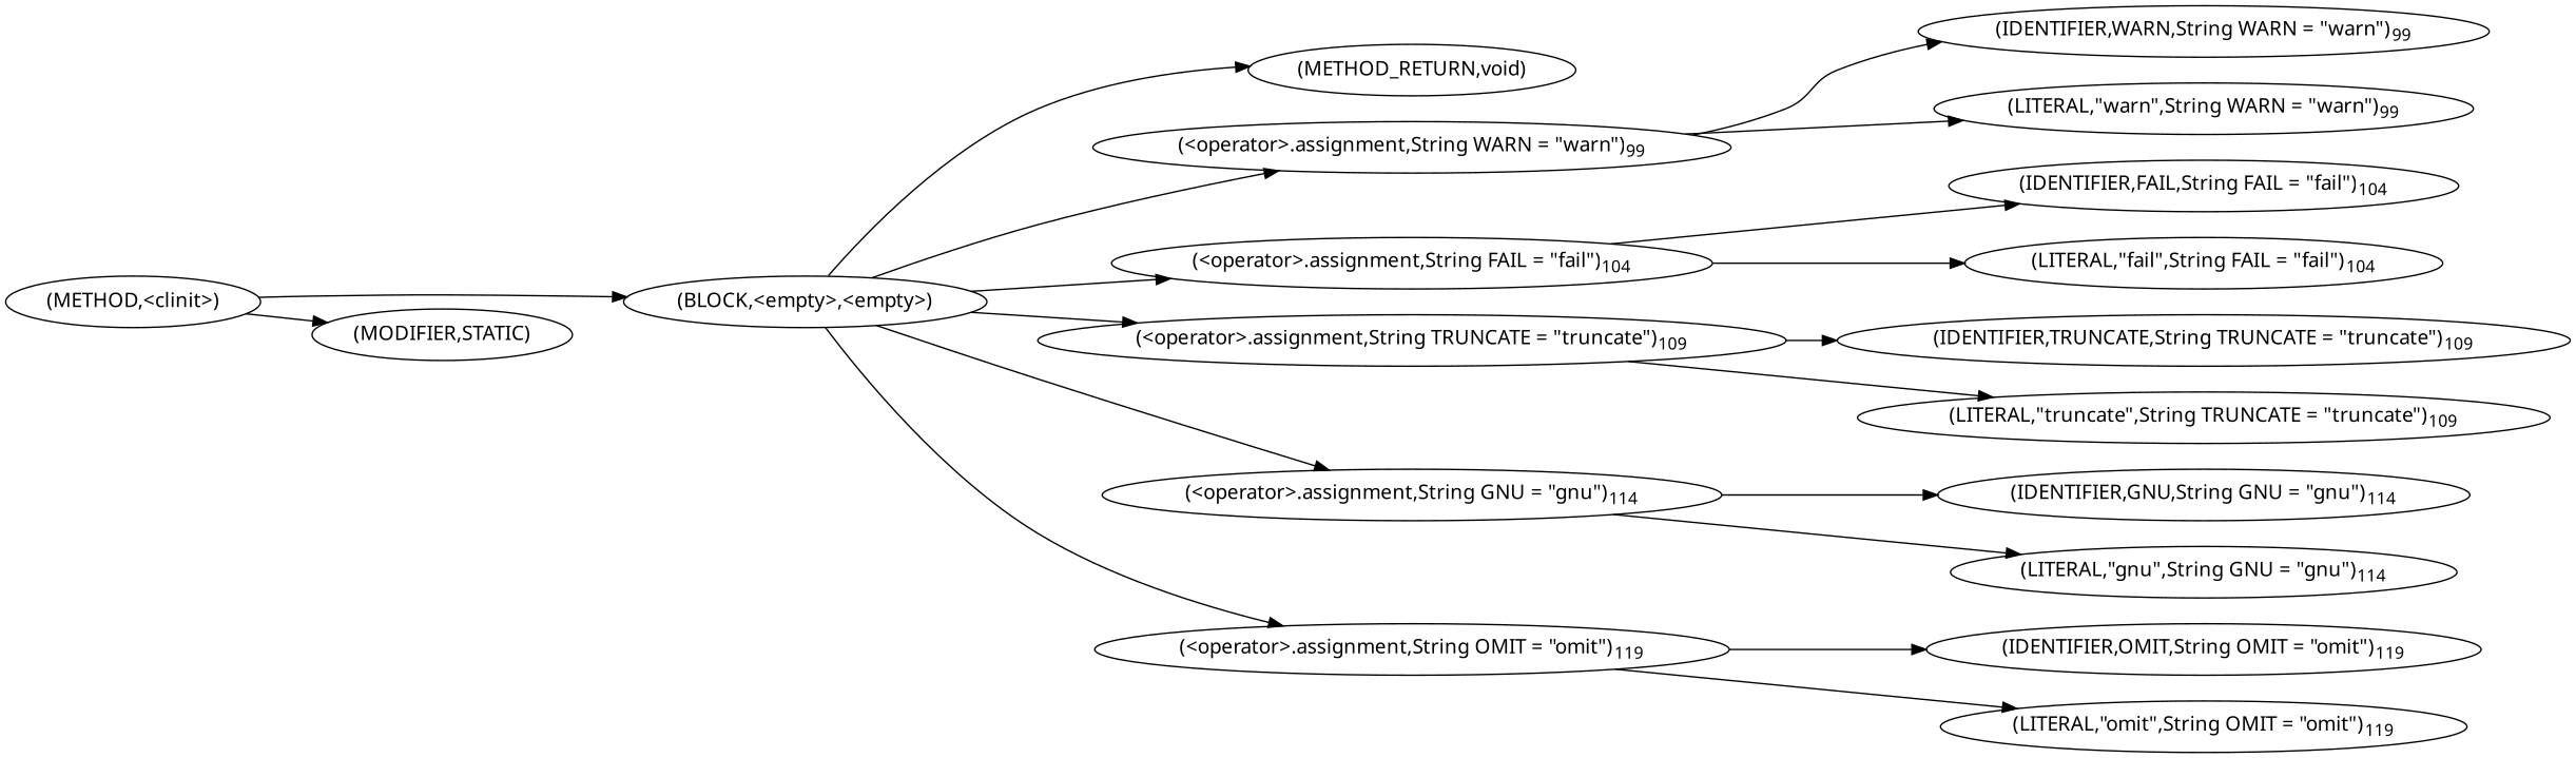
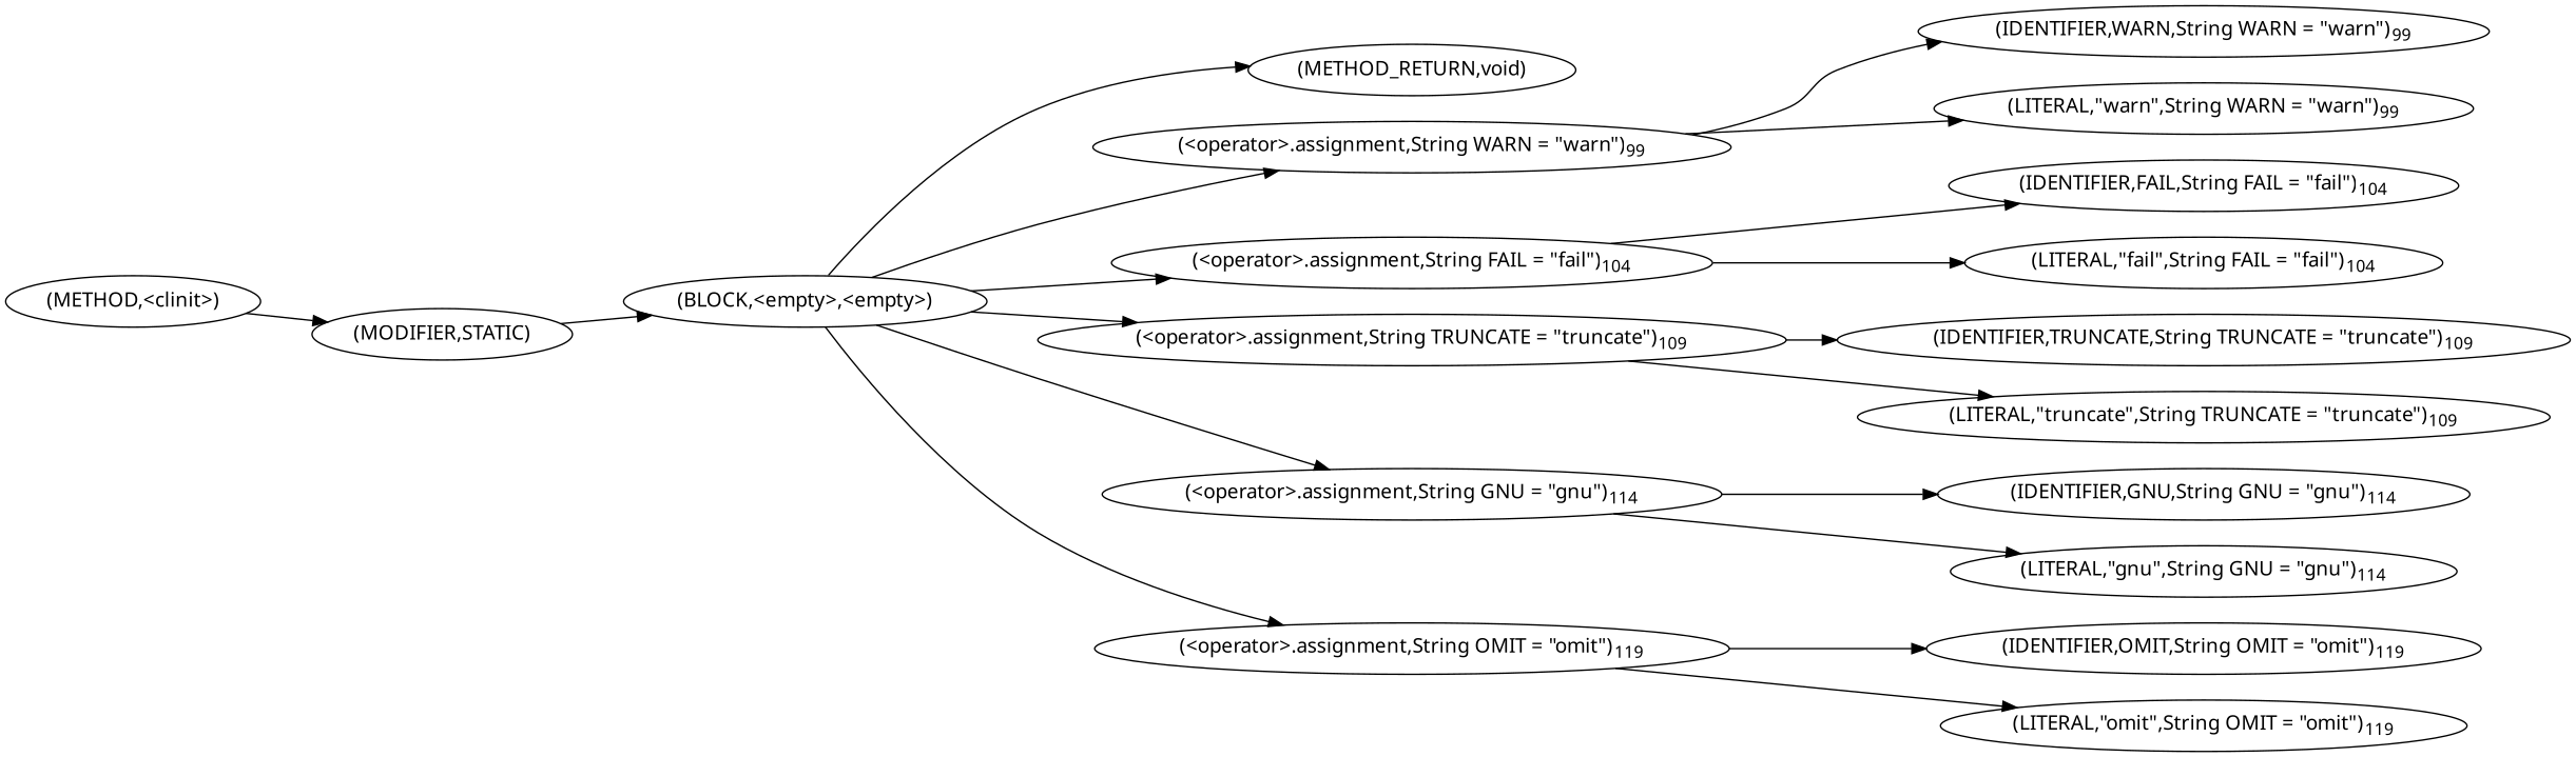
  digraph {
    fontname="Noto Sans"
    rankdir=LR
    node [fontname="Noto Sans"]
    edge [fontname="Noto Sans"]
    n1 [label=<(METHOD,&lt;clinit&gt;)>]
    n2 [label=<(BLOCK,&lt;empty&gt;,&lt;empty&gt;)>]
    n3 [label=<(MODIFIER,STATIC)>]
    n4 [label=<(METHOD_RETURN,void)>]
    n5 [label=<(&lt;operator&gt;.assignment,String WARN = &quot;warn&quot;)<SUB>99</SUB>>]
    n6 [label=<(&lt;operator&gt;.assignment,String FAIL = &quot;fail&quot;)<SUB>104</SUB>>]
    n7 [label=<(&lt;operator&gt;.assignment,String TRUNCATE = &quot;truncate&quot;)<SUB>109</SUB>>]
    n8 [label=<(&lt;operator&gt;.assignment,String GNU = &quot;gnu&quot;)<SUB>114</SUB>>]
    n9 [label=<(&lt;operator&gt;.assignment,String OMIT = &quot;omit&quot;)<SUB>119</SUB>>]
    n10 [label=<(IDENTIFIER,WARN,String WARN = &quot;warn&quot;)<SUB>99</SUB>>]
    n11 [label=<(LITERAL,&quot;warn&quot;,String WARN = &quot;warn&quot;)<SUB>99</SUB>>]
    n12 [label=<(IDENTIFIER,FAIL,String FAIL = &quot;fail&quot;)<SUB>104</SUB>>]
    n13 [label=<(LITERAL,&quot;fail&quot;,String FAIL = &quot;fail&quot;)<SUB>104</SUB>>]
    n14 [label=<(IDENTIFIER,TRUNCATE,String TRUNCATE = &quot;truncate&quot;)<SUB>109</SUB>>]
    n15 [label=<(LITERAL,&quot;truncate&quot;,String TRUNCATE = &quot;truncate&quot;)<SUB>109</SUB>>]
    n16 [label=<(IDENTIFIER,GNU,String GNU = &quot;gnu&quot;)<SUB>114</SUB>>]
    n17 [label=<(LITERAL,&quot;gnu&quot;,String GNU = &quot;gnu&quot;)<SUB>114</SUB>>]
    n18 [label=<(IDENTIFIER,OMIT,String OMIT = &quot;omit&quot;)<SUB>119</SUB>>]
    n19 [label=<(LITERAL,&quot;omit&quot;,String OMIT = &quot;omit&quot;)<SUB>119</SUB>>]
-   n1 -> n2
+   n3 -> n2
    n1 -> n3
    n2 -> n4
    n2 -> n5
    n2 -> n6
    n2 -> n7
    n2 -> n8
    n2 -> n9
    n5 -> n10
    n5 -> n11
    n6 -> n12
    n6 -> n13
    n7 -> n14
    n7 -> n15
    n8 -> n16
    n8 -> n17
    n9 -> n18
    n9 -> n19
  }
